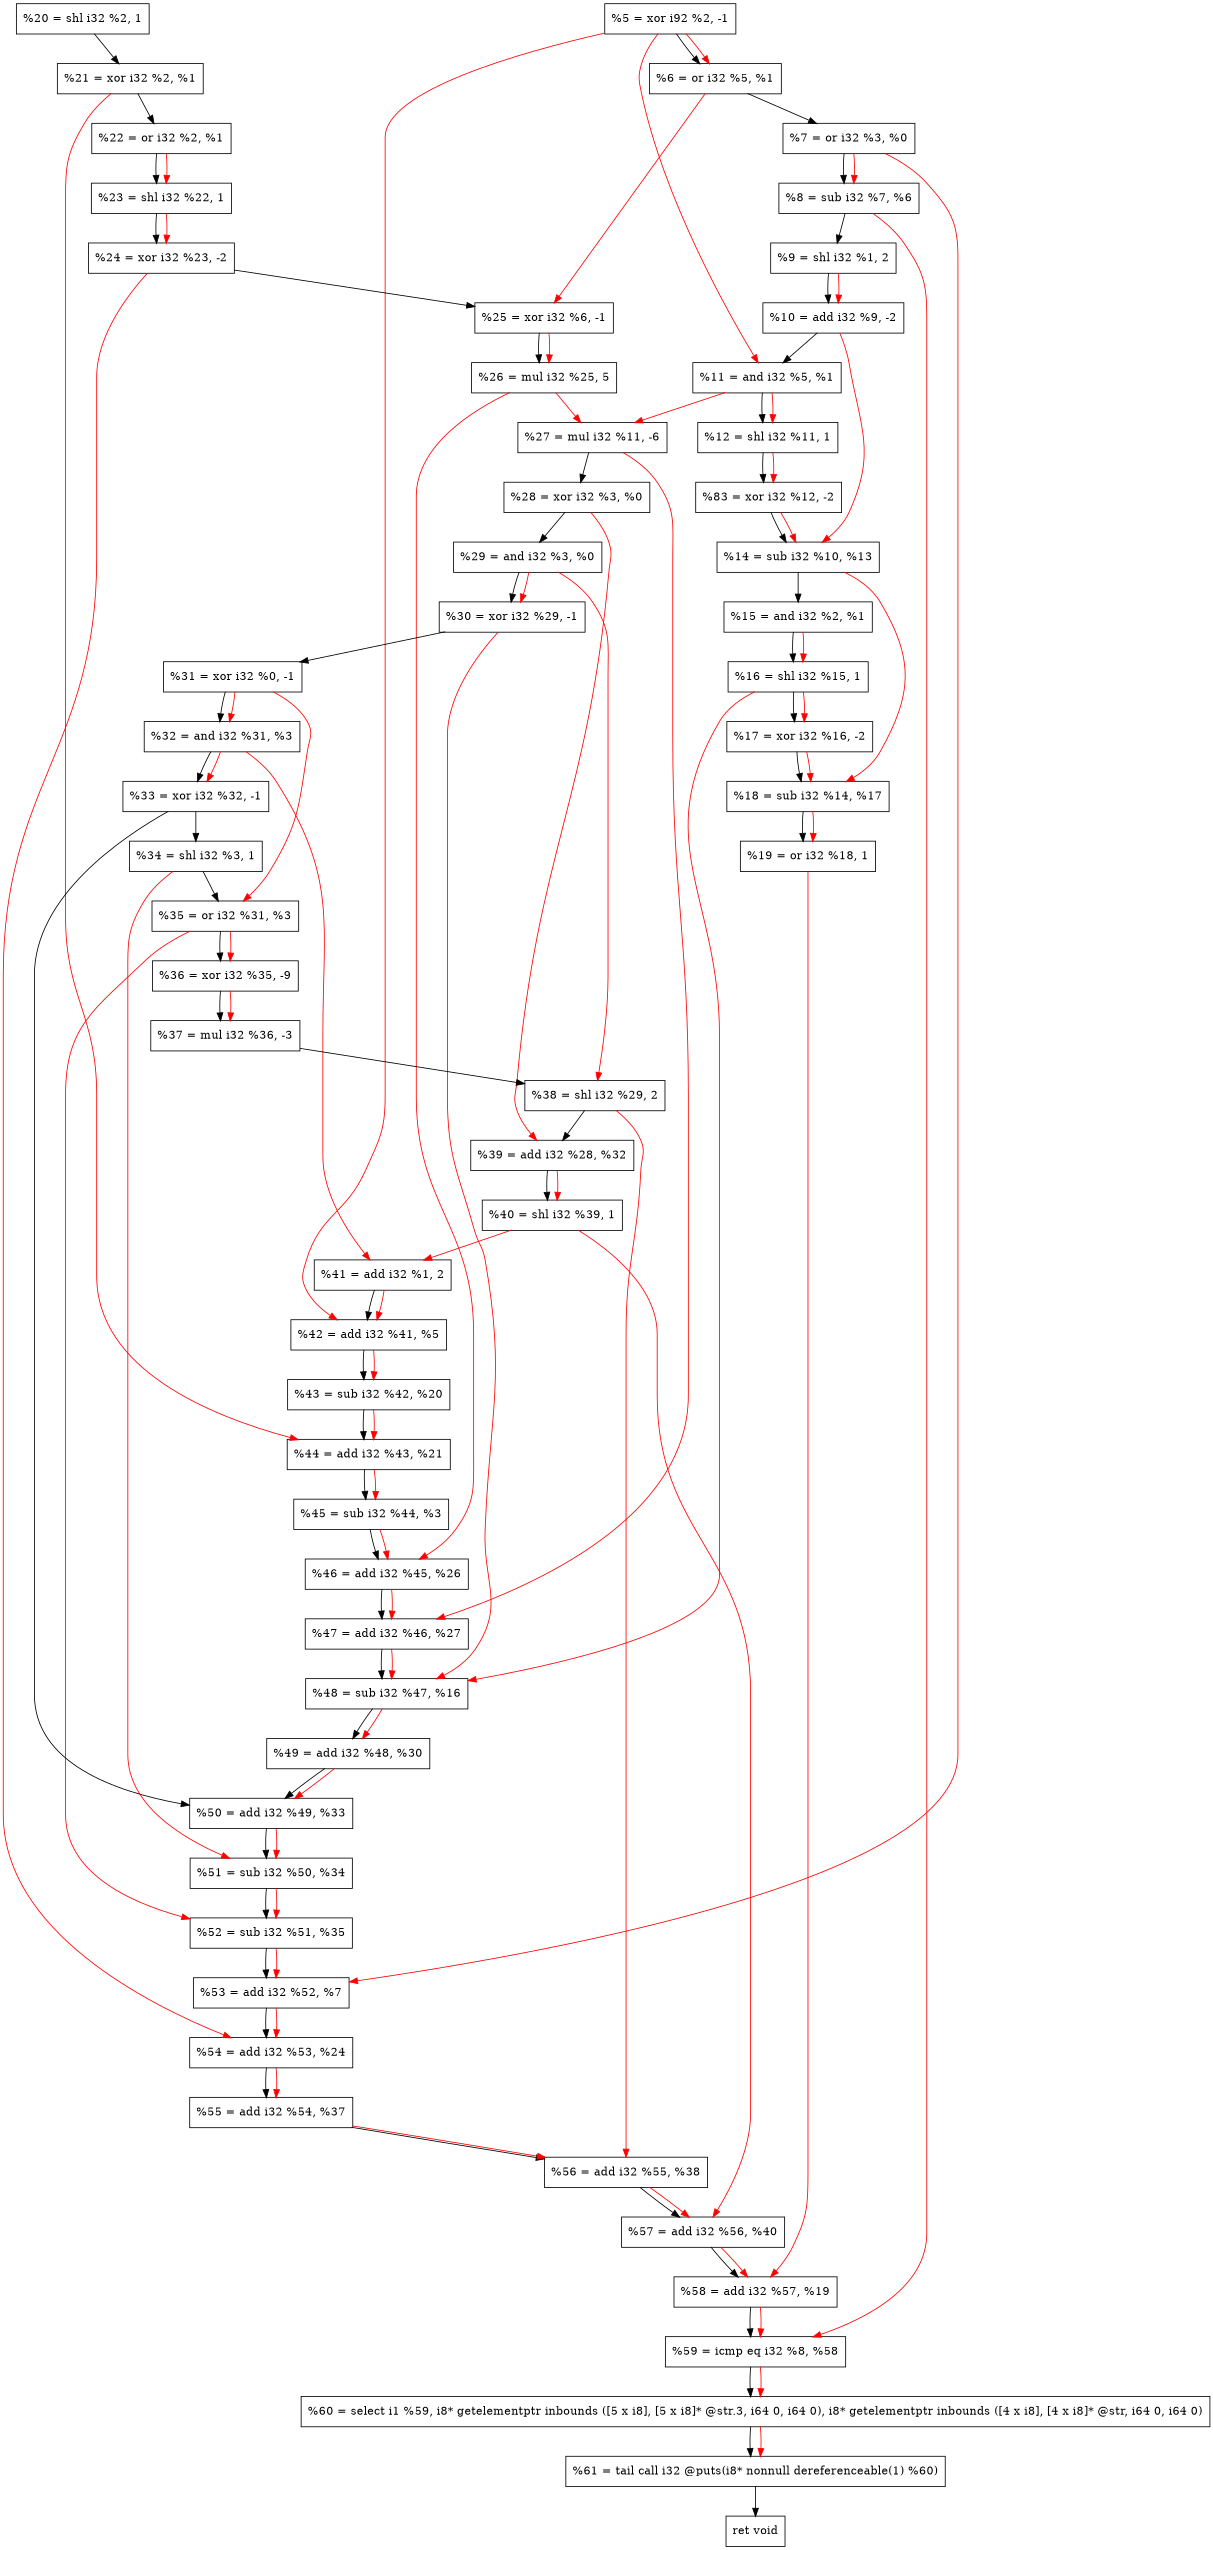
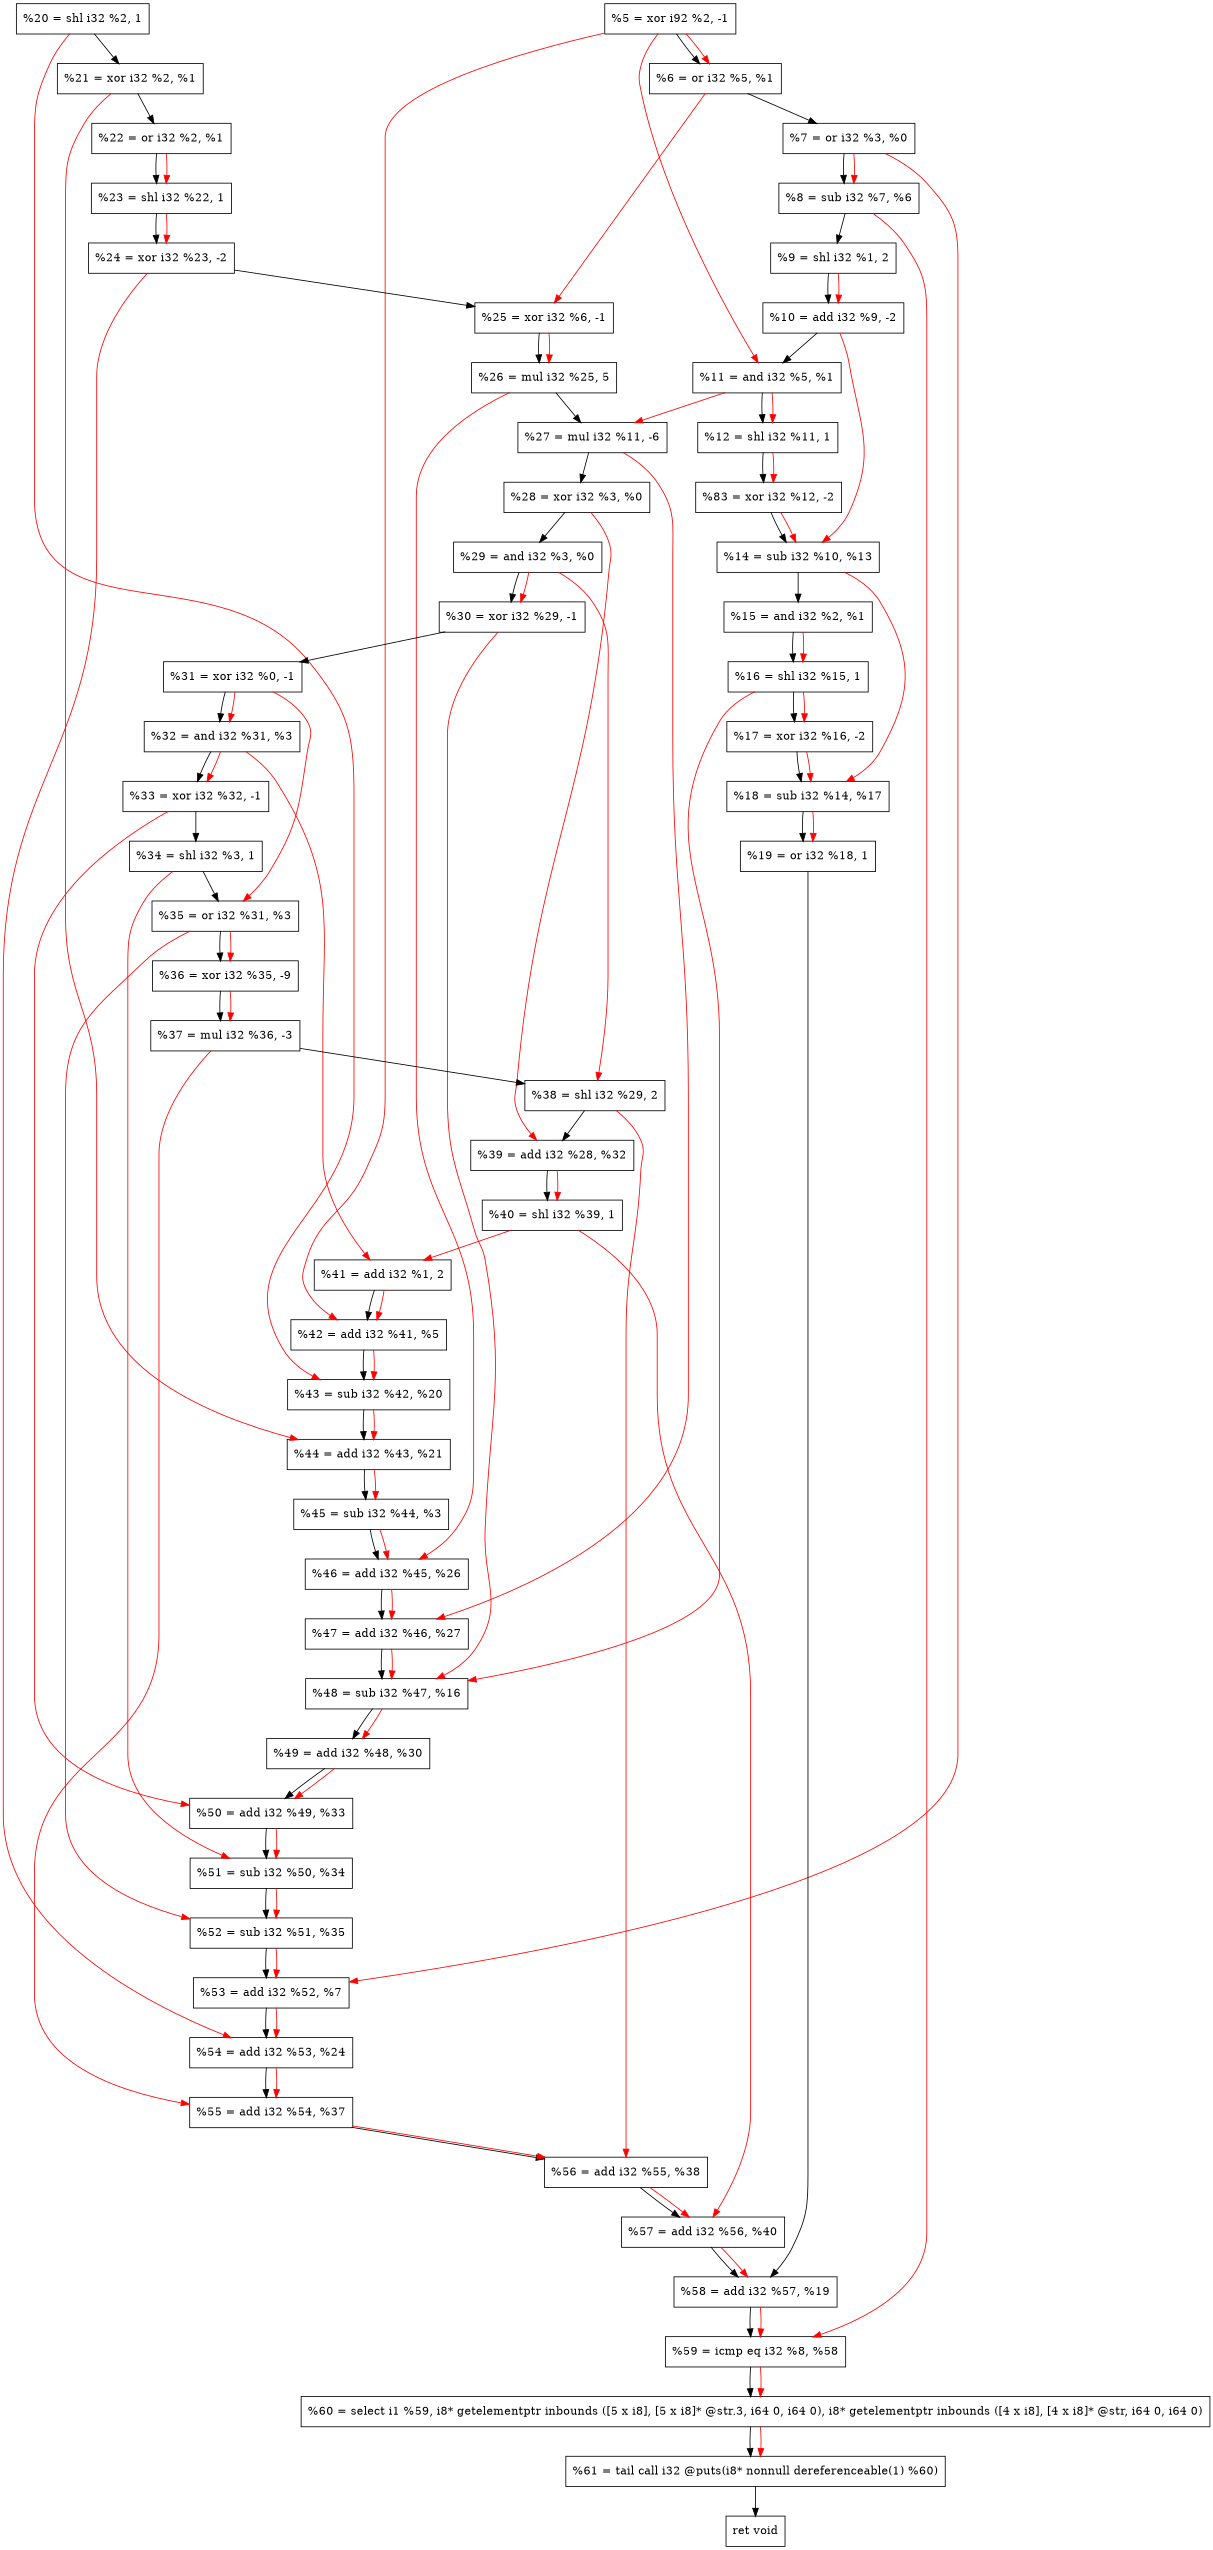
  digraph {
    node [shape=record]
    edge [color=red]
    n1 [label="%5 = xor i92 %2, -1"]
    n2 [label="  %6 = or i32 %5, %1"]
    n3 [label="  %11 = and i32 %5, %1"]
    n4 [label="  %42 = add i32 %41, %5"]
    n5 [label="  %7 = or i32 %3, %0"]
    n6 [label="  %25 = xor i32 %6, -1"]
    n7 [label="  %12 = shl i32 %11, 1"]
    n8 [label="  %27 = mul i32 %11, -6"]
    n9 [label="  %43 = sub i32 %42, %20"]
    n10 [label="  %8 = sub i32 %7, %6"]
    n11 [label="  %53 = add i32 %52, %7"]
    n12 [label="  %9 = shl i32 %1, 2"]
    n13 [label="  %59 = icmp eq i32 %8, %58"]
    n14 [label="  %26 = mul i32 %25, 5"]
    n15 [label="  %54 = add i32 %53, %24"]
    n16 [label="  %10 = add i32 %9, -2"]
    n17 [label="  %60 = select i1 %59, i8* getelementptr inbounds ([5 x i8], [5 x i8]* @str.3, i64 0, i64 0), i8* getelementptr inbounds ([4 x i8], [4 x i8]* @str, i64 0, i64 0)"]
    n18 [label="  %14 = sub i32 %10, %13"]
    n19 [label="  %15 = and i32 %2, %1"]
    n20 [label="  %18 = sub i32 %14, %17"]
    n21 [label="%83 = xor i32 %12, -2"]
    n22 [label="  %28 = xor i32 %3, %0"]
    n23 [label="  %47 = add i32 %46, %27"]
    n24 [label="  %16 = shl i32 %15, 1"]
    n25 [label="  %19 = or i32 %18, 1"]
    n26 [label="  %17 = xor i32 %16, -2"]
    n27 [label="  %48 = sub i32 %47, %16"]
    n28 [label="  %49 = add i32 %48, %30"]
    n29 [label="  %58 = add i32 %57, %19"]
    n30 [label="  %20 = shl i32 %2, 1"]
    n31 [label="  %21 = xor i32 %2, %1"]
    n32 [label="  %22 = or i32 %2, %1"]
    n33 [label="  %44 = add i32 %43, %21"]
    n34 [label="  %23 = shl i32 %22, 1"]
    n35 [label="  %45 = sub i32 %44, %3"]
    n36 [label="  %24 = xor i32 %23, -2"]
    n37 [label="  %55 = add i32 %54, %37"]
    n38 [label="  %46 = add i32 %45, %26"]
    n39 [label="  %29 = and i32 %3, %0"]
    n40 [label="  %39 = add i32 %28, %32"]
    n41 [label="  %30 = xor i32 %29, -1"]
    n42 [label="  %38 = shl i32 %29, 2"]
    n43 [label="  %40 = shl i32 %39, 1"]
    n44 [label="  %31 = xor i32 %0, -1"]
    n45 [label="  %56 = add i32 %55, %38"]
    n46 [label="  %32 = and i32 %31, %3"]
    n47 [label="  %35 = or i32 %31, %3"]
    n48 [label="  %50 = add i32 %49, %33"]
    n49 [label="  %33 = xor i32 %32, -1"]
    n50 [label="  %41 = add i32 %1, 2"]
    n51 [label="%36 = xor i32 %35, -9"]
    n52 [label="  %52 = sub i32 %51, %35"]
    n53 [label="  %34 = shl i32 %3, 1"]
    n54 [label="  %51 = sub i32 %50, %34"]
    n55 [label="  %37 = mul i32 %36, -3"]
    n56 [label="  %57 = add i32 %56, %40"]
    n57 [label="  %61 = tail call i32 @puts(i8* nonnull dereferenceable(1) %60)"]
    n58 [label="  ret void"]
    n1 -> n2 [color=""]
    n1 -> n2
    n1 -> n3
    n1 -> n4
    n2 -> n5 [color=""]
    n2 -> n6
    n3 -> n7 [color=""]
    n3 -> n7
    n3 -> n8
    n4 -> n9 [color=""]
    n4 -> n9
    n5 -> n10 [color=""]
    n5 -> n10
    n5 -> n11
    n6 -> n14 [color=""]
    n6 -> n14
    n7 -> n21 [color=""]
    n7 -> n21
    n8 -> n22 [color=""]
    n8 -> n23
    n9 -> n33 [color=""]
    n9 -> n33
    n10 -> n12 [color=""]
    n10 -> n13
    n11 -> n15 [color=""]
    n11 -> n15
    n12 -> n16 [color=""]
    n12 -> n16
    n13 -> n17 [color=""]
    n13 -> n17
-   n14 -> n8
+   n14 -> n8 [color=""]
    n14 -> n38
    n15 -> n37 [color=""]
    n15 -> n37
    n16 -> n3 [color=""]
    n16 -> n18
    n17 -> n57 [color=""]
    n17 -> n57
    n18 -> n19 [color=""]
    n18 -> n20
    n19 -> n24 [color=""]
    n19 -> n24
    n20 -> n25 [color=""]
    n20 -> n25
    n21 -> n18 [color=""]
    n21 -> n18
    n22 -> n39 [color=""]
    n22 -> n40
    n23 -> n27 [color=""]
    n23 -> n27
    n24 -> n26 [color=""]
    n24 -> n26
    n24 -> n27
-   n25 -> n29
+   n25 -> n29 [color=black]
    n26 -> n20 [color=""]
    n26 -> n20
    n27 -> n28 [color=""]
    n27 -> n28
    n28 -> n48 [color=""]
    n28 -> n48
    n29 -> n13 [color=""]
    n29 -> n13
+   n30 -> n9
    n30 -> n31 [color=""]
    n31 -> n32 [color=""]
    n31 -> n33
    n32 -> n34 [color=""]
    n32 -> n34
    n33 -> n35 [color=""]
    n33 -> n35
    n34 -> n36 [color=""]
    n34 -> n36
    n35 -> n38 [color=""]
    n35 -> n38
    n36 -> n6 [color=""]
    n36 -> n15
    n37 -> n45 [color=""]
    n37 -> n45
    n38 -> n23 [color=""]
    n38 -> n23
    n39 -> n41 [color=""]
    n39 -> n41
    n39 -> n42
    n40 -> n43 [color=""]
    n40 -> n43
    n41 -> n27
    n41 -> n44 [color=""]
    n42 -> n40 [color=""]
    n42 -> n45
    n43 -> n50
    n43 -> n56
    n44 -> n46 [color=""]
    n44 -> n46
    n44 -> n47
    n45 -> n56 [color=""]
    n45 -> n56
    n46 -> n49 [color=""]
    n46 -> n49
    n46 -> n50
    n47 -> n51 [color=""]
    n47 -> n51
    n47 -> n52
    n48 -> n54 [color=""]
    n48 -> n54
-   n49 -> n48 [color=black]
+   n49 -> n48
    n49 -> n53 [color=""]
    n50 -> n4 [color=""]
    n50 -> n4
    n51 -> n55 [color=""]
    n51 -> n55
    n52 -> n11 [color=""]
    n52 -> n11
    n53 -> n47 [color=""]
    n53 -> n54
    n54 -> n52 [color=""]
    n54 -> n52
+   n55 -> n37
    n55 -> n42 [color=""]
    n56 -> n29 [color=""]
    n56 -> n29
    n57 -> n58 [color=""]
  }
